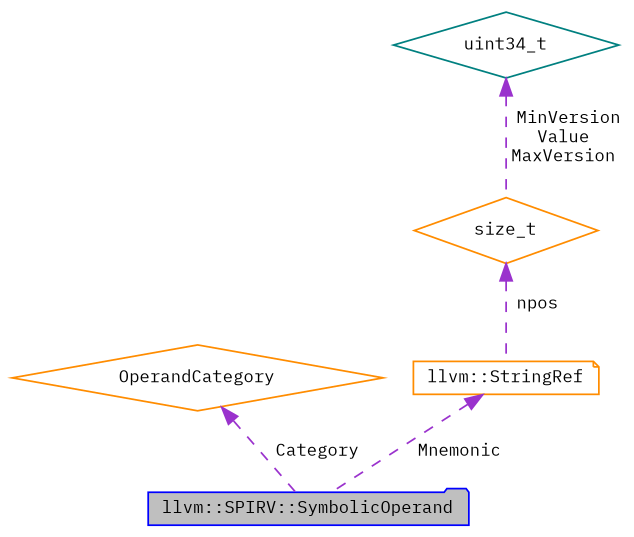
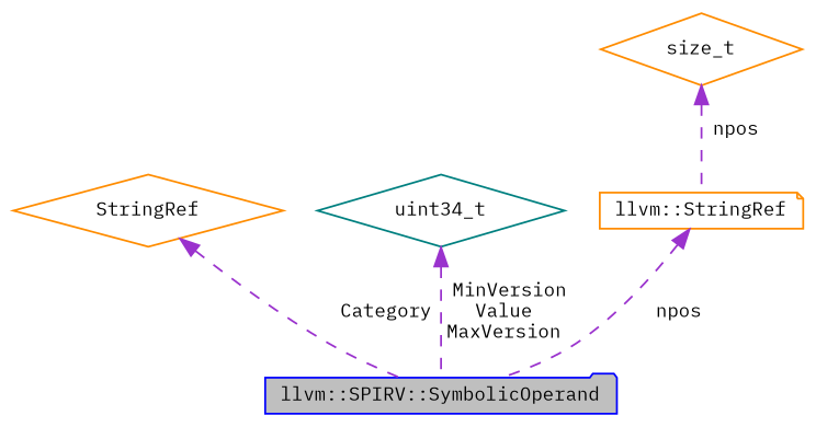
  digraph {
    fontname="IBM Plex Mono"
    node [color=darkorange fontname="IBM Plex Mono" fontsize=10 shape=diamond]
    edge [color=darkorchid3 dir=back fontname="IBM Plex Mono" fontsize=10 labelfontname=Helvetica labelfontsize=10 style=dashed]
    n1 [color=blue fillcolor=grey75 fontcolor=black height=0.2 label="llvm::SPIRV::SymbolicOperand" shape=folder style=filled width=0.4]
-   n2 [height=0.2 label=OperandCategory width=0.4]
+   n2 [height=0.2 label=StringRef width=0.4]
    n3 [color=teal height=0.2 label=uint34_t width=0.4]
    n4 [height=0.2 label="llvm::StringRef" shape=note width=0.4]
    n5 [height=0.2 label=size_t width=0.4]
    n2 -> n1 [label=" Category"]
-   n3 -> n5 [label=" MinVersion\nValue\nMaxVersion"]
-   n4 -> n1 [label=" Mnemonic"]
+   n3 -> n1 [label=" MinVersion\nValue\nMaxVersion"]
+   n4 -> n1 [label=" npos"]
    n5 -> n4 [label=" npos"]
  }
